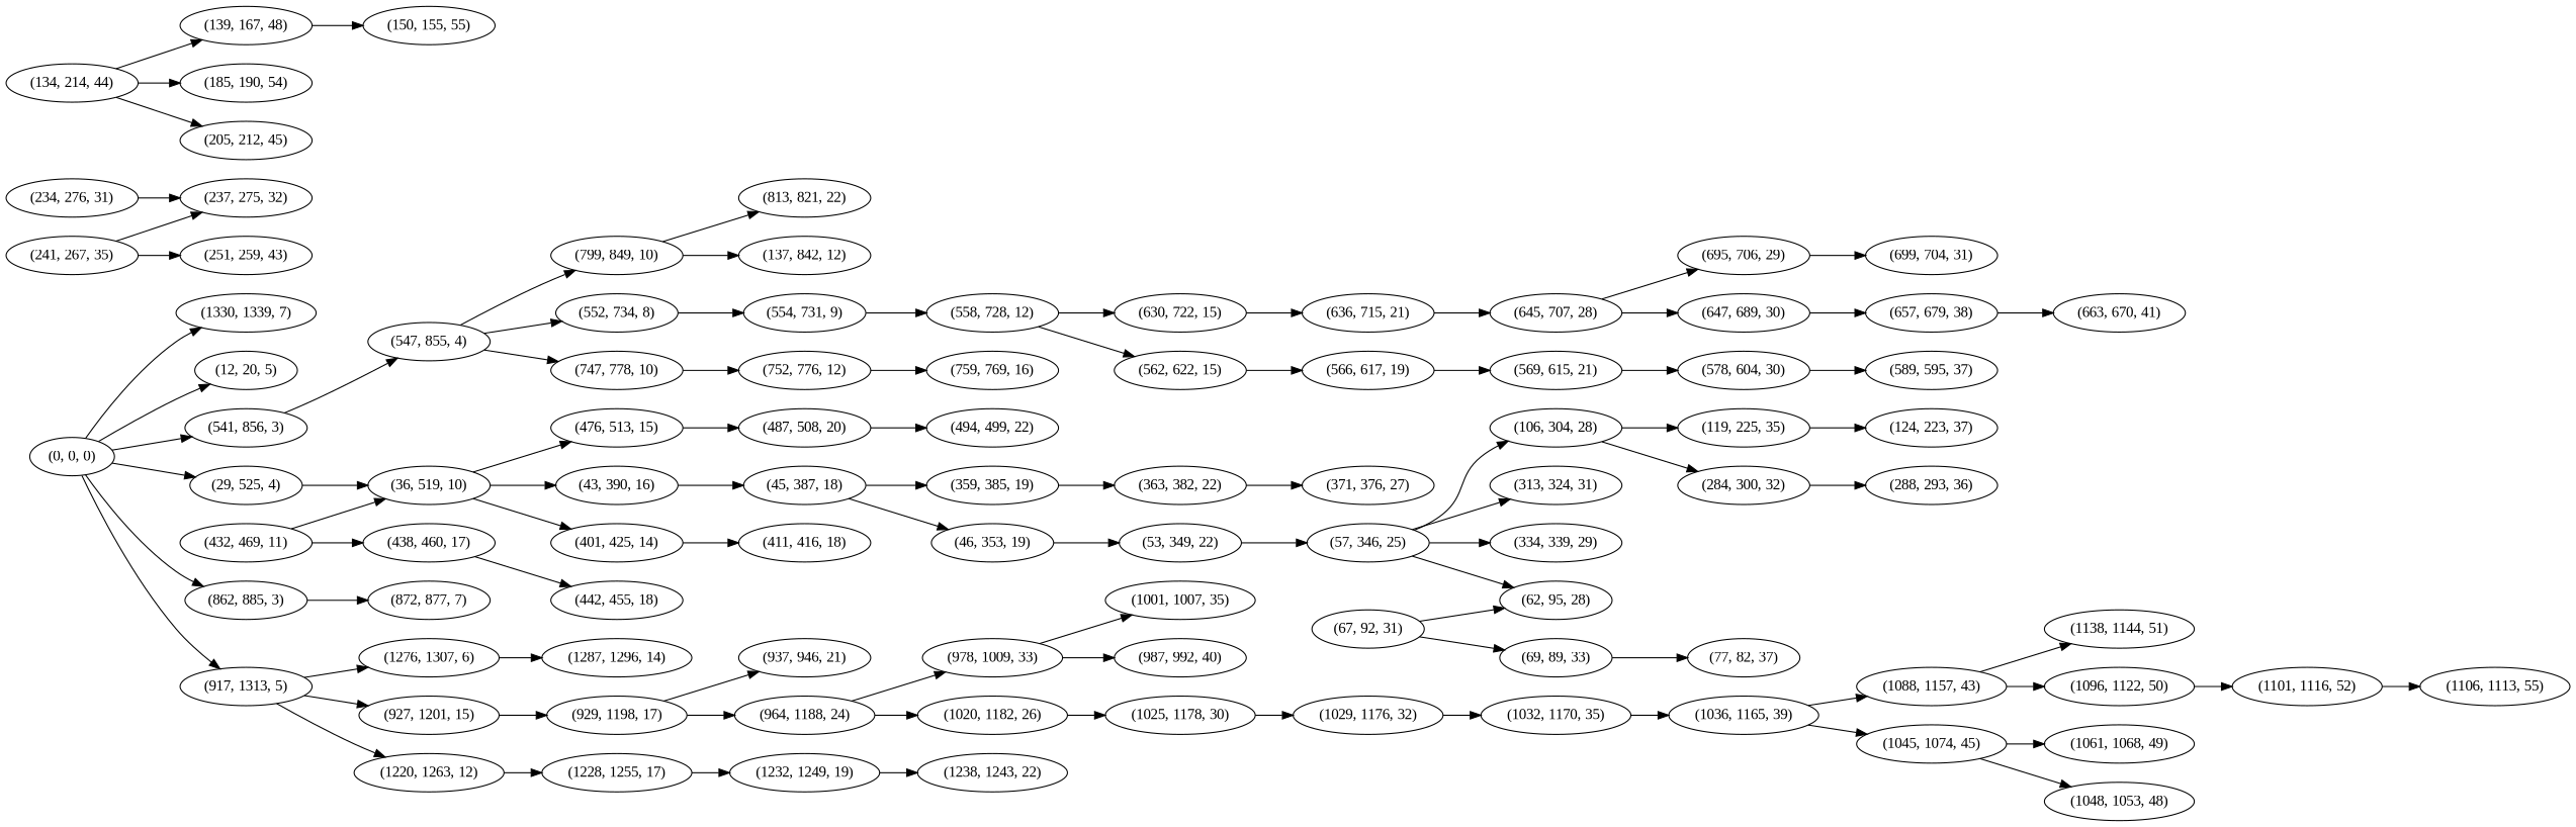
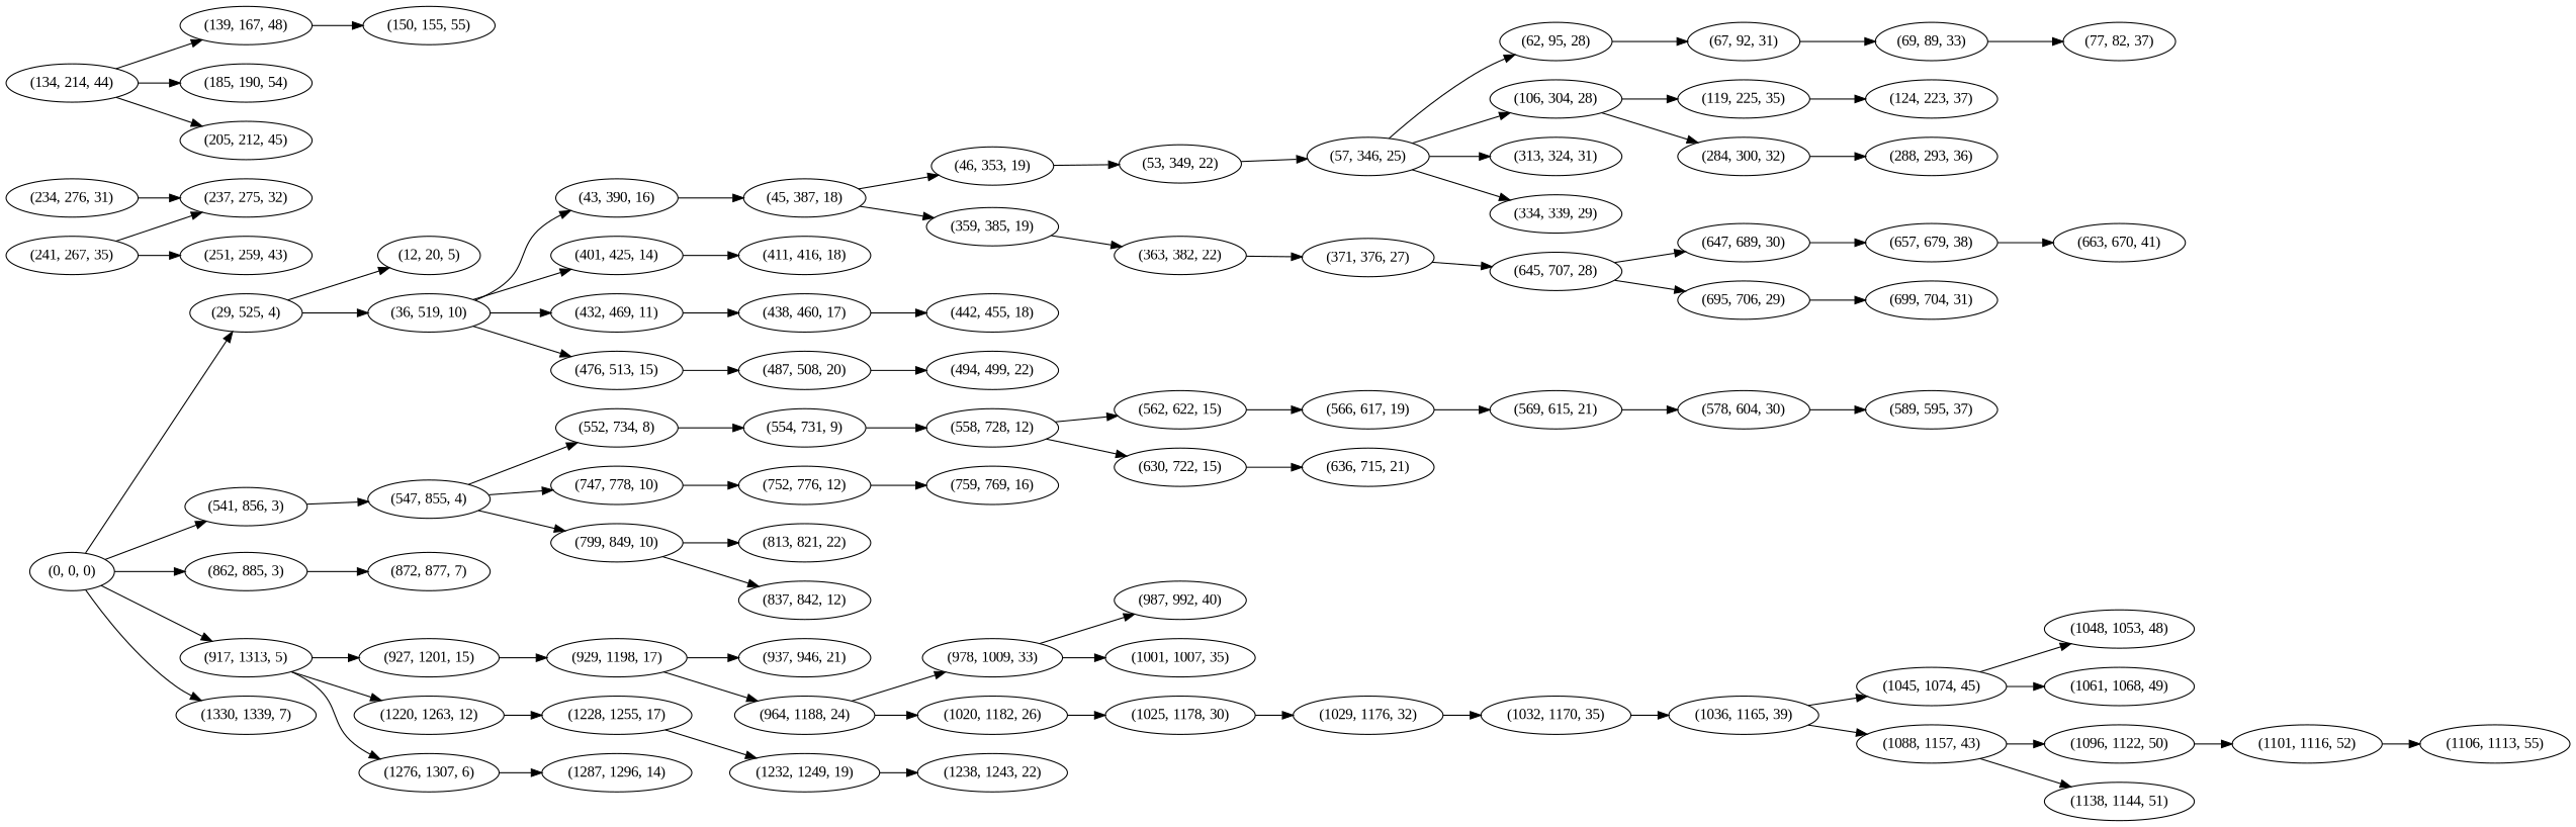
  digraph {
    fontname="Liberation Serif"
    rankdir=LR
    node [fontname="Liberation Serif"]
    edge [fontname="Liberation Serif"]
    "(0, 0, 0)"
    "(12, 20, 5)"
    "(29, 525, 4)"
    "(541, 856, 3)"
    "(862, 885, 3)"
    "(917, 1313, 5)"
    "(1330, 1339, 7)"
    "(36, 519, 10)"
    "(547, 855, 4)"
    "(872, 877, 7)"
    "(927, 1201, 15)"
    "(1220, 1263, 12)"
    "(1276, 1307, 6)"
    "(43, 390, 16)"
    "(401, 425, 14)"
    "(432, 469, 11)"
    "(476, 513, 15)"
    "(45, 387, 18)"
    "(411, 416, 18)"
    "(438, 460, 17)"
    "(487, 508, 20)"
    "(46, 353, 19)"
    "(359, 385, 19)"
    "(53, 349, 22)"
    "(363, 382, 22)"
    "(57, 346, 25)"
    "(62, 95, 28)"
    "(106, 304, 28)"
    "(313, 324, 31)"
    "(334, 339, 29)"
    "(67, 92, 31)"
    "(119, 225, 35)"
    "(284, 300, 32)"
    "(69, 89, 33)"
    "(77, 82, 37)"
    "(124, 223, 37)"
    "(234, 276, 31)"
    "(237, 275, 32)"
    "(288, 293, 36)"
    "(134, 214, 44)"
    "(139, 167, 48)"
    "(185, 190, 54)"
    "(205, 212, 45)"
    "(150, 155, 55)"
    "(241, 267, 35)"
    "(251, 259, 43)"
    "(371, 376, 27)"
    "(442, 455, 18)"
    "(494, 499, 22)"
    "(552, 734, 8)"
    "(747, 778, 10)"
    "(799, 849, 10)"
    "(554, 731, 9)"
    "(752, 776, 12)"
    "(813, 821, 22)"
-   "(837, 842, 12)" [label="(137, 842, 12)"]
+   "(837, 842, 12)"
    "(558, 728, 12)"
    "(562, 622, 15)"
    "(630, 722, 15)"
    "(566, 617, 19)"
    "(636, 715, 21)"
    "(569, 615, 21)"
    "(578, 604, 30)"
    "(589, 595, 37)"
    "(645, 707, 28)"
    "(647, 689, 30)"
    "(695, 706, 29)"
    "(657, 679, 38)"
    "(699, 704, 31)"
    "(663, 670, 41)"
    "(759, 769, 16)"
    "(929, 1198, 17)"
    "(1228, 1255, 17)"
    "(1287, 1296, 14)"
    "(937, 946, 21)"
    "(964, 1188, 24)"
    "(978, 1009, 33)"
    "(1020, 1182, 26)"
    "(987, 992, 40)"
    "(1001, 1007, 35)"
    "(1025, 1178, 30)"
    "(1029, 1176, 32)"
    "(1032, 1170, 35)"
    "(1036, 1165, 39)"
    "(1045, 1074, 45)"
    "(1088, 1157, 43)"
    "(1048, 1053, 48)"
    "(1061, 1068, 49)"
    "(1096, 1122, 50)"
    "(1138, 1144, 51)"
    "(1101, 1116, 52)"
    "(1106, 1113, 55)"
    "(1232, 1249, 19)"
    "(1238, 1243, 22)"
-   "(0, 0, 0)" -> "(12, 20, 5)"
+   "(29, 525, 4)" -> "(12, 20, 5)"
    "(0, 0, 0)" -> "(29, 525, 4)"
    "(0, 0, 0)" -> "(541, 856, 3)"
    "(0, 0, 0)" -> "(862, 885, 3)"
    "(0, 0, 0)" -> "(917, 1313, 5)"
    "(0, 0, 0)" -> "(1330, 1339, 7)"
    "(29, 525, 4)" -> "(36, 519, 10)"
    "(541, 856, 3)" -> "(547, 855, 4)"
    "(862, 885, 3)" -> "(872, 877, 7)"
    "(917, 1313, 5)" -> "(927, 1201, 15)"
    "(917, 1313, 5)" -> "(1220, 1263, 12)"
    "(917, 1313, 5)" -> "(1276, 1307, 6)"
    "(36, 519, 10)" -> "(43, 390, 16)"
    "(36, 519, 10)" -> "(401, 425, 14)"
-   "(432, 469, 11)" -> "(36, 519, 10)"
+   "(36, 519, 10)" -> "(432, 469, 11)"
    "(36, 519, 10)" -> "(476, 513, 15)"
    "(547, 855, 4)" -> "(552, 734, 8)"
    "(547, 855, 4)" -> "(747, 778, 10)"
    "(547, 855, 4)" -> "(799, 849, 10)"
    "(927, 1201, 15)" -> "(929, 1198, 17)"
    "(1220, 1263, 12)" -> "(1228, 1255, 17)"
    "(1276, 1307, 6)" -> "(1287, 1296, 14)"
    "(43, 390, 16)" -> "(45, 387, 18)"
    "(401, 425, 14)" -> "(411, 416, 18)"
    "(432, 469, 11)" -> "(438, 460, 17)"
    "(476, 513, 15)" -> "(487, 508, 20)"
    "(45, 387, 18)" -> "(46, 353, 19)"
    "(45, 387, 18)" -> "(359, 385, 19)"
    "(438, 460, 17)" -> "(442, 455, 18)"
    "(487, 508, 20)" -> "(494, 499, 22)"
    "(46, 353, 19)" -> "(53, 349, 22)"
    "(359, 385, 19)" -> "(363, 382, 22)"
    "(53, 349, 22)" -> "(57, 346, 25)"
    "(363, 382, 22)" -> "(371, 376, 27)"
    "(57, 346, 25)" -> "(62, 95, 28)"
    "(57, 346, 25)" -> "(106, 304, 28)"
    "(57, 346, 25)" -> "(313, 324, 31)"
    "(57, 346, 25)" -> "(334, 339, 29)"
-   "(67, 92, 31)" -> "(62, 95, 28)"
+   "(62, 95, 28)" -> "(67, 92, 31)"
    "(106, 304, 28)" -> "(119, 225, 35)"
    "(106, 304, 28)" -> "(284, 300, 32)"
    "(67, 92, 31)" -> "(69, 89, 33)"
    "(119, 225, 35)" -> "(124, 223, 37)"
    "(284, 300, 32)" -> "(288, 293, 36)"
    "(69, 89, 33)" -> "(77, 82, 37)"
    "(234, 276, 31)" -> "(237, 275, 32)"
    "(134, 214, 44)" -> "(139, 167, 48)"
    "(134, 214, 44)" -> "(185, 190, 54)"
    "(134, 214, 44)" -> "(205, 212, 45)"
    "(139, 167, 48)" -> "(150, 155, 55)"
    "(241, 267, 35)" -> "(237, 275, 32)"
    "(241, 267, 35)" -> "(251, 259, 43)"
    "(552, 734, 8)" -> "(554, 731, 9)"
    "(747, 778, 10)" -> "(752, 776, 12)"
    "(799, 849, 10)" -> "(813, 821, 22)"
    "(799, 849, 10)" -> "(837, 842, 12)"
    "(554, 731, 9)" -> "(558, 728, 12)"
    "(752, 776, 12)" -> "(759, 769, 16)"
    "(558, 728, 12)" -> "(562, 622, 15)"
    "(558, 728, 12)" -> "(630, 722, 15)"
    "(562, 622, 15)" -> "(566, 617, 19)"
    "(630, 722, 15)" -> "(636, 715, 21)"
    "(566, 617, 19)" -> "(569, 615, 21)"
-   "(636, 715, 21)" -> "(645, 707, 28)"
+   "(371, 376, 27)" -> "(645, 707, 28)"
    "(569, 615, 21)" -> "(578, 604, 30)"
    "(578, 604, 30)" -> "(589, 595, 37)"
    "(645, 707, 28)" -> "(647, 689, 30)"
    "(645, 707, 28)" -> "(695, 706, 29)"
    "(647, 689, 30)" -> "(657, 679, 38)"
    "(695, 706, 29)" -> "(699, 704, 31)"
    "(657, 679, 38)" -> "(663, 670, 41)"
    "(929, 1198, 17)" -> "(937, 946, 21)"
    "(929, 1198, 17)" -> "(964, 1188, 24)"
    "(1228, 1255, 17)" -> "(1232, 1249, 19)"
    "(964, 1188, 24)" -> "(978, 1009, 33)"
    "(964, 1188, 24)" -> "(1020, 1182, 26)"
    "(978, 1009, 33)" -> "(987, 992, 40)"
    "(978, 1009, 33)" -> "(1001, 1007, 35)"
    "(1020, 1182, 26)" -> "(1025, 1178, 30)"
    "(1025, 1178, 30)" -> "(1029, 1176, 32)"
    "(1029, 1176, 32)" -> "(1032, 1170, 35)"
    "(1032, 1170, 35)" -> "(1036, 1165, 39)"
    "(1036, 1165, 39)" -> "(1045, 1074, 45)"
    "(1036, 1165, 39)" -> "(1088, 1157, 43)"
    "(1045, 1074, 45)" -> "(1048, 1053, 48)"
    "(1045, 1074, 45)" -> "(1061, 1068, 49)"
    "(1088, 1157, 43)" -> "(1096, 1122, 50)"
    "(1088, 1157, 43)" -> "(1138, 1144, 51)"
    "(1096, 1122, 50)" -> "(1101, 1116, 52)"
    "(1101, 1116, 52)" -> "(1106, 1113, 55)"
    "(1232, 1249, 19)" -> "(1238, 1243, 22)"
  }
